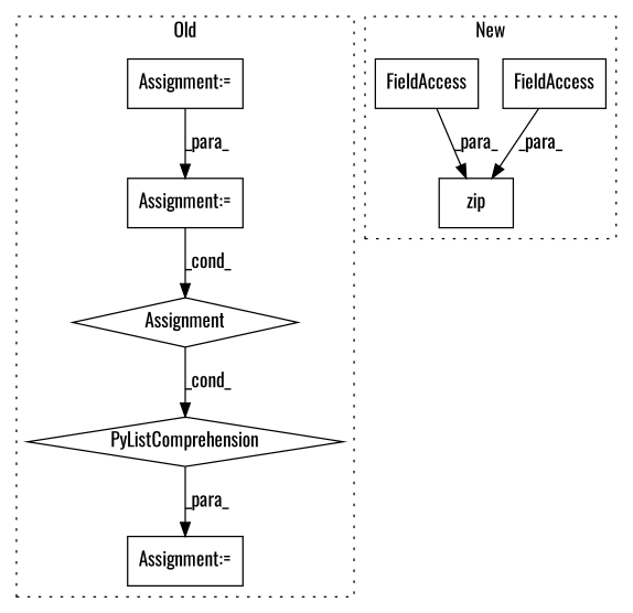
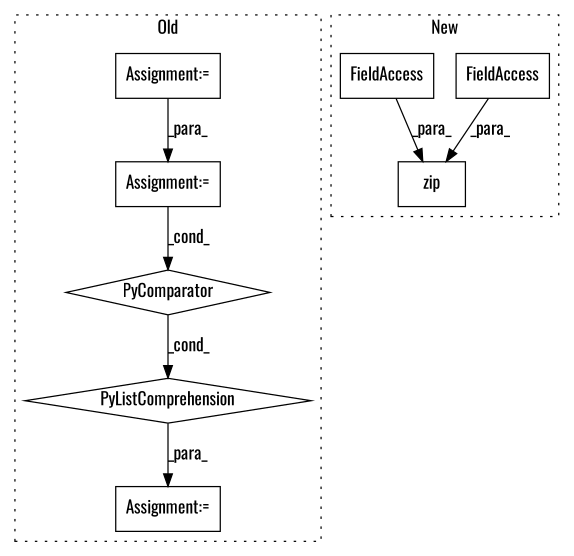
  digraph {
    fontname=Oswald
    node [a=7 fontname=Oswald l=24 s=2677 shape=box]
    edge [fontname=Oswald]
    n1 [a=109 l=139 label=PyListComprehension s=2575 shape=diamond]
    n2 [l=1 label="Assignment:=" s=2444]
-   n3 [a=113 label=Assignment shape=diamond]
+   n3 [a=113 label=PyComparator shape=diamond]
    n4 [l=17 label="Assignment:=" s=2558]
    n5 [label="Assignment:="]
    n6 [a=32 l="4,1" label=zip s="2549,2583"]
    n7 [a=22 l=14 label=FieldAccess s=2553]
    n8 [a=22 l=15 label=FieldAccess s=2568]
    subgraph cluster_1 {
      label=Old
      style=dotted
      n1
      n2
      n3
      n4
      n5
    }
    subgraph cluster_2 {
      label=New
      style=dotted
      n6
      n7
      n8
    }
    n1 -> n4 [label=_para_]
    n2 -> n5 [label=_para_]
    n3 -> n1 [label=_cond_]
    n5 -> n3 [label=_cond_]
    n7 -> n6 [label=_para_]
    n8 -> n6 [label=_para_]
  }
